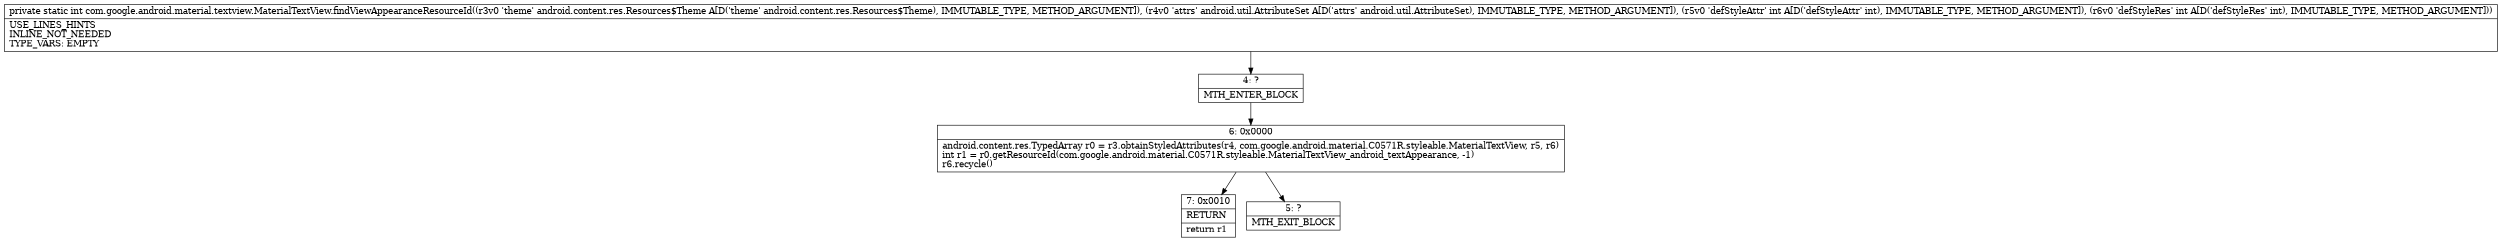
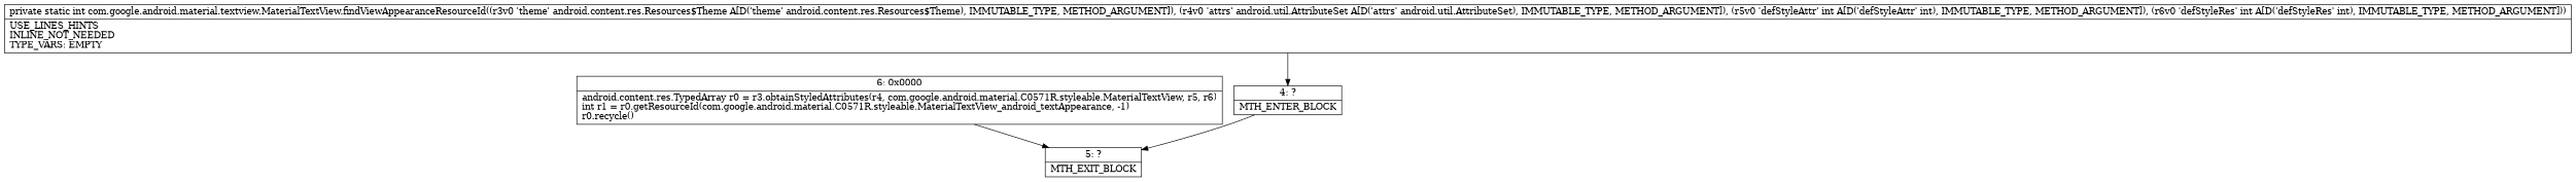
  digraph {
    node [shape=record]
    n1 [label="{4\:\ ?|MTH_ENTER_BLOCK\l}"]
-   n2 [label="{6\:\ 0x0000|android.content.res.TypedArray r0 = r3.obtainStyledAttributes(r4, com.google.android.material.C0571R.styleable.MaterialTextView, r5, r6)\lint r1 = r0.getResourceId(com.google.android.material.C0571R.styleable.MaterialTextView_android_textAppearance, \-1)\lr6.recycle()\l}"]
-   n3 [label="{7\:\ 0x0010|RETURN\l|return r1\l}"]
+   n2 [label="{6\:\ 0x0000|android.content.res.TypedArray r0 = r3.obtainStyledAttributes(r4, com.google.android.material.C0571R.styleable.MaterialTextView, r5, r6)\lint r1 = r0.getResourceId(com.google.android.material.C0571R.styleable.MaterialTextView_android_textAppearance, \-1)\lr0.recycle()\l}"]
    n4 [label="{5\:\ ?|MTH_EXIT_BLOCK\l}"]
    n5 [label="{private static int com.google.android.material.textview.MaterialTextView.findViewAppearanceResourceId((r3v0 'theme' android.content.res.Resources$Theme A[D('theme' android.content.res.Resources$Theme), IMMUTABLE_TYPE, METHOD_ARGUMENT]), (r4v0 'attrs' android.util.AttributeSet A[D('attrs' android.util.AttributeSet), IMMUTABLE_TYPE, METHOD_ARGUMENT]), (r5v0 'defStyleAttr' int A[D('defStyleAttr' int), IMMUTABLE_TYPE, METHOD_ARGUMENT]), (r6v0 'defStyleRes' int A[D('defStyleRes' int), IMMUTABLE_TYPE, METHOD_ARGUMENT]))  | USE_LINES_HINTS\lINLINE_NOT_NEEDED\lTYPE_VARS: EMPTY\l}"]
-   n1 -> n2
-   n2 -> n3
+   n1 -> n4
    n2 -> n4
    n5 -> n1
  }
